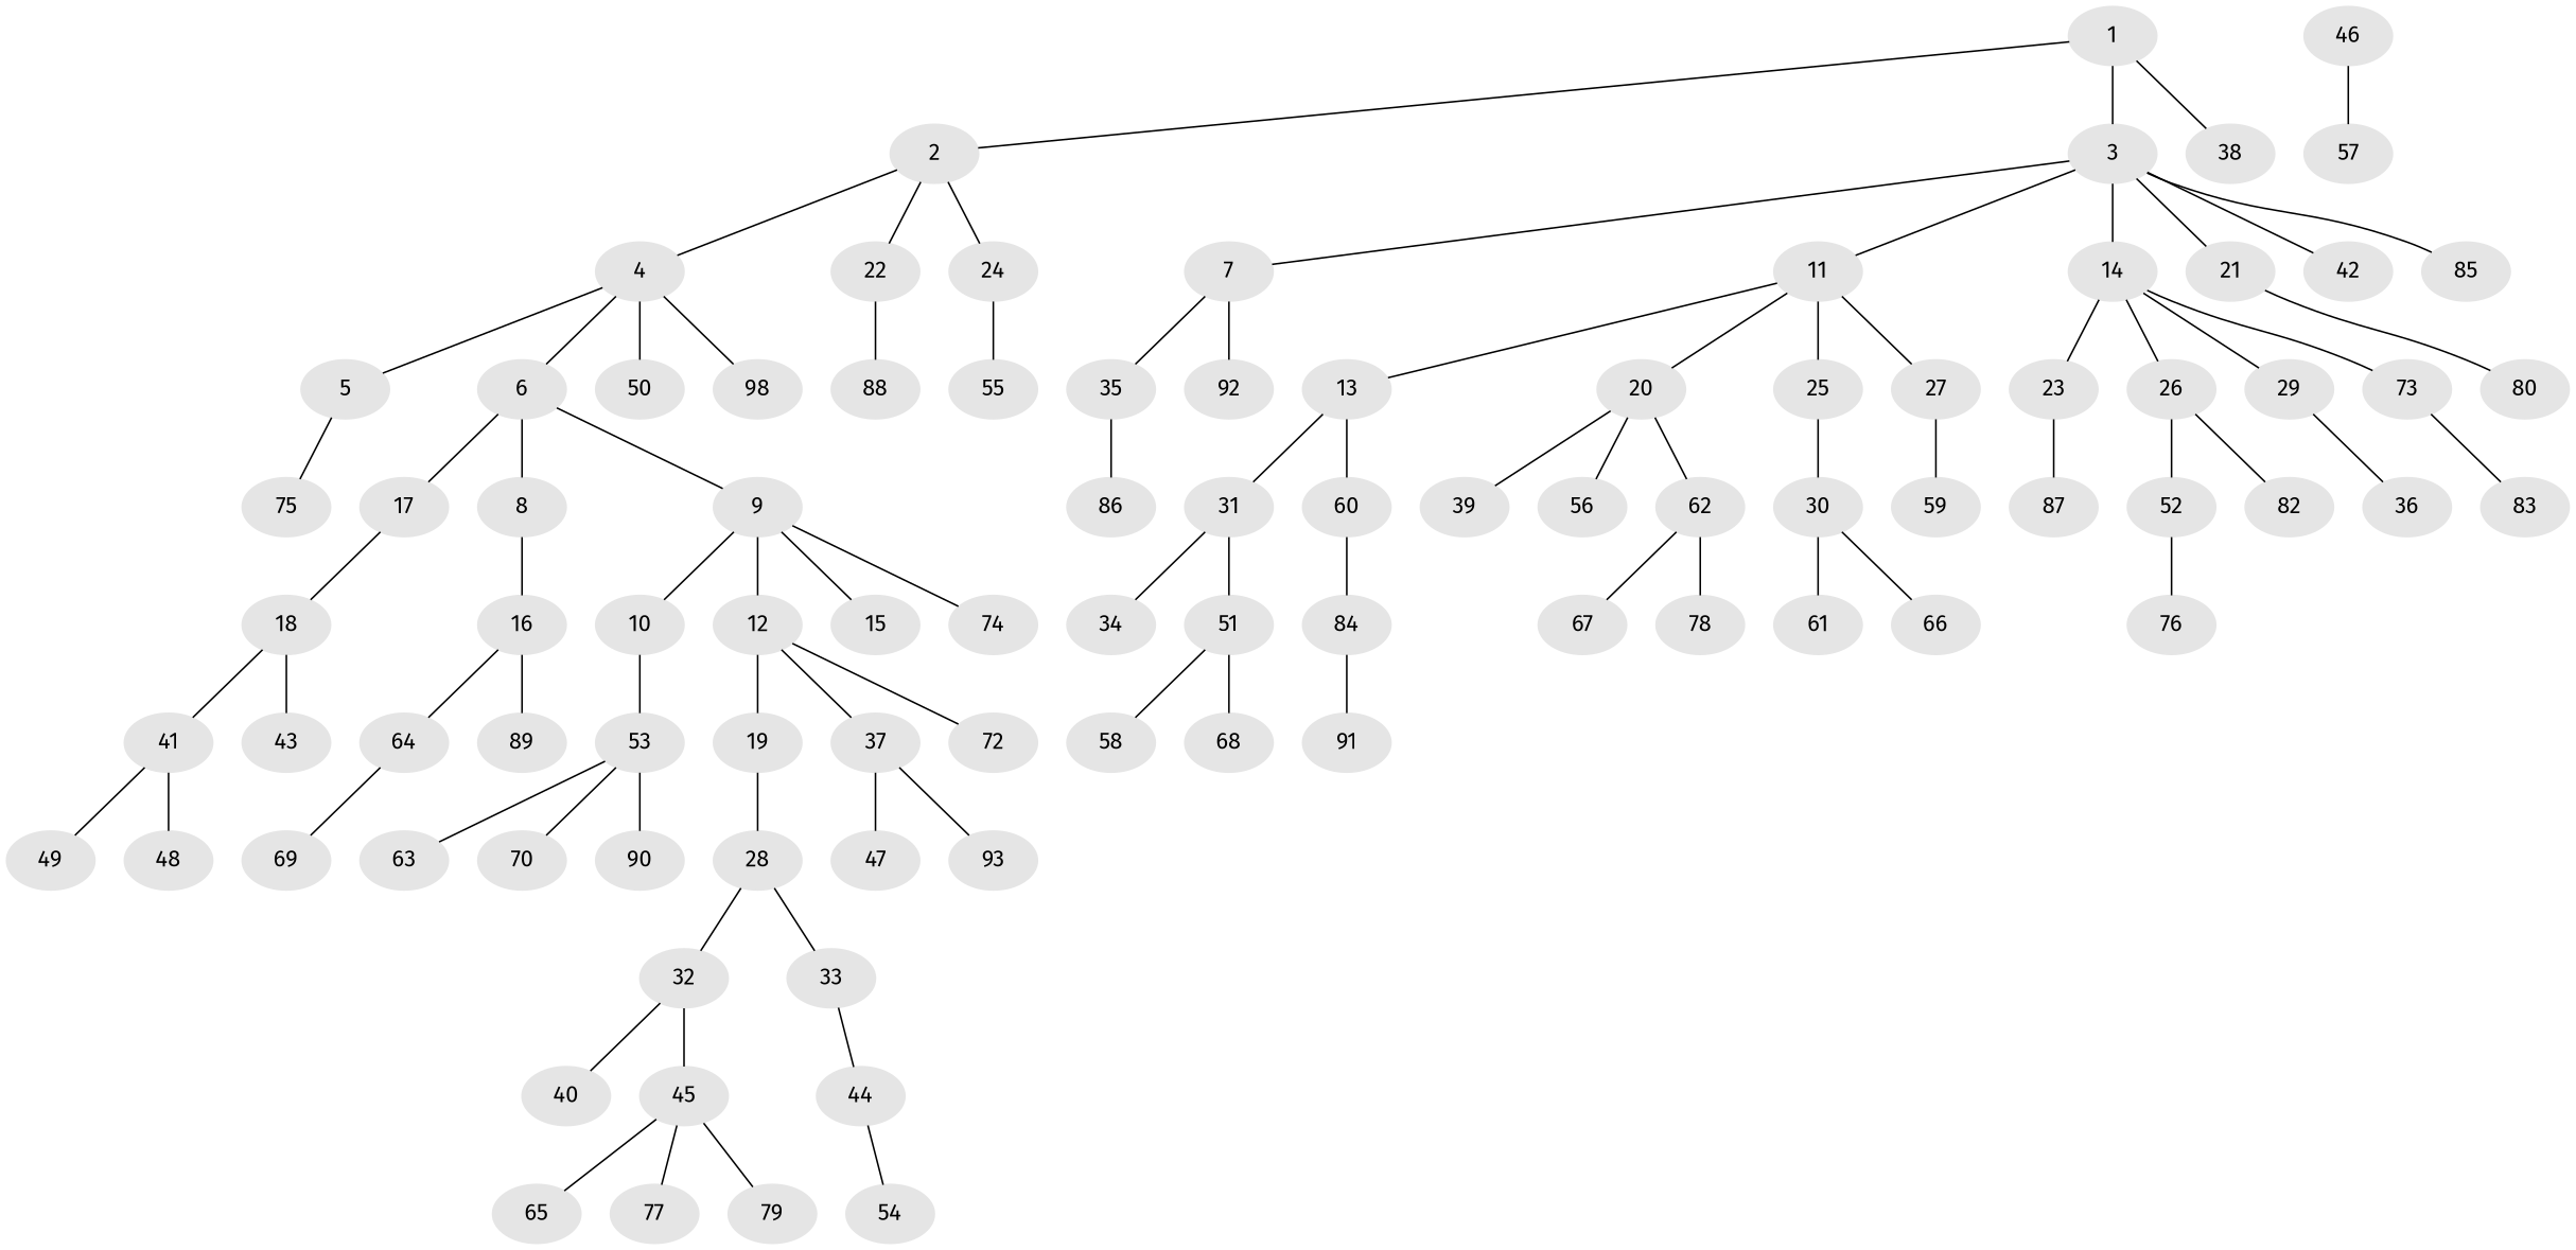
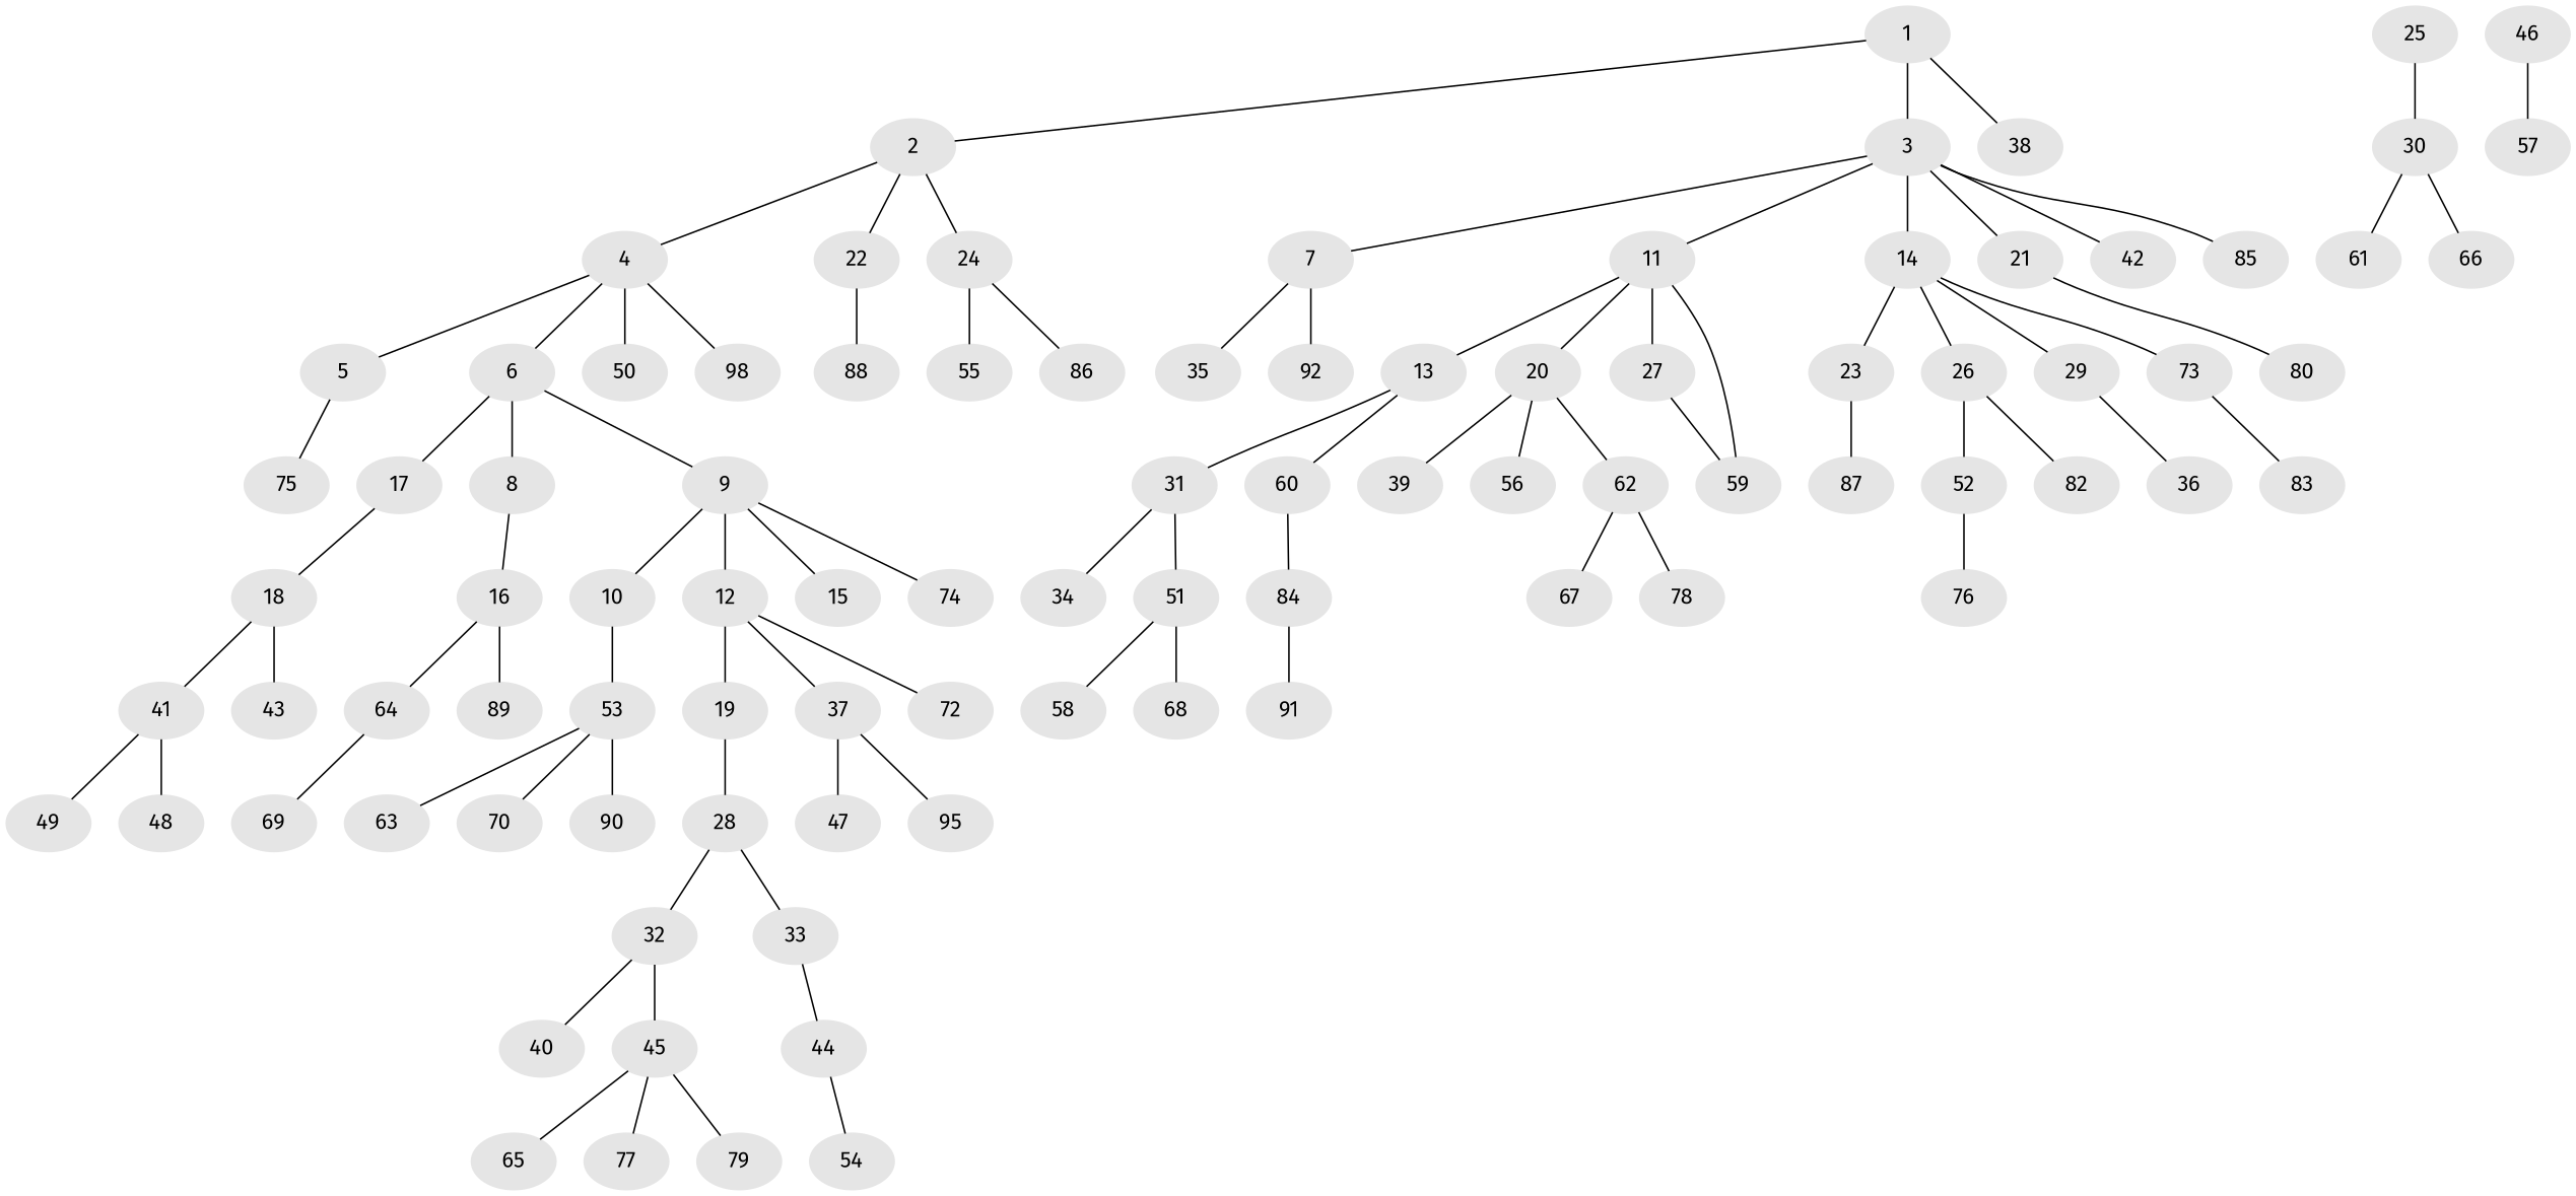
  graph {
    fontname="Fira Sans"
    node [color=gray90 fontname="Fira Sans" style=filled]
    edge [fontname="Fira Sans"]
    1
    2
    3
    38
    4
    22
    24
    7
    11
    14
    21
    42
    85
    5
    6
    50
    n17 [label=98]
    88
    55
    35
    92
    13
    20
    25
    27
    23
    26
    29
    73
    80
    75
    17
    8
    9
    18
    16
    10
    12
    15
    74
    86
    64
    89
    53
    19
    37
    72
    63
    70
    90
    31
    60
    39
    56
    62
    30
    59
    28
    47
-   93
+   93 [label=95]
    34
    51
    84
    87
    52
    82
    36
    83
    69
    41
    43
    49
    48
    32
    33
    67
    78
    61
    66
    76
    40
    45
    44
    46
    57
    58
    68
    65
    77
    79
    54
    91
    1 -- 2
    1 -- 3
    1 -- 38
    2 -- 4
    2 -- 22
    2 -- 24
    3 -- 7
    3 -- 11
    3 -- 14
    3 -- 21
    3 -- 42
    3 -- 85
    4 -- 5
    4 -- 6
    4 -- 50
    4 -- n17
    22 -- 88
    24 -- 55
    7 -- 35
    7 -- 92
    11 -- 13
    11 -- 20
-   11 -- 25
+   11 -- 59
    11 -- 27
    14 -- 23
    14 -- 26
    14 -- 29
    14 -- 73
    21 -- 80
    5 -- 75
    6 -- 17
    6 -- 8
    6 -- 9
-   35 -- 86
+   24 -- 86
    13 -- 31
    13 -- 60
    20 -- 39
    20 -- 56
    20 -- 62
    25 -- 30
    27 -- 59
    23 -- 87
    26 -- 52
    26 -- 82
    29 -- 36
    73 -- 83
    17 -- 18
    8 -- 16
    9 -- 10
    9 -- 12
    9 -- 15
    9 -- 74
    18 -- 41
    18 -- 43
    16 -- 64
    16 -- 89
    10 -- 53
    12 -- 19
    12 -- 37
    12 -- 72
    64 -- 69
    53 -- 63
    53 -- 70
    53 -- 90
    19 -- 28
    37 -- 47
    37 -- 93
    31 -- 34
    31 -- 51
    60 -- 84
    62 -- 67
    62 -- 78
    30 -- 61
    30 -- 66
    28 -- 32
    28 -- 33
    51 -- 58
    51 -- 68
    84 -- 91
    52 -- 76
    41 -- 49
    41 -- 48
    32 -- 40
    32 -- 45
    33 -- 44
    45 -- 65
    45 -- 77
    45 -- 79
    44 -- 54
    46 -- 57
  }
